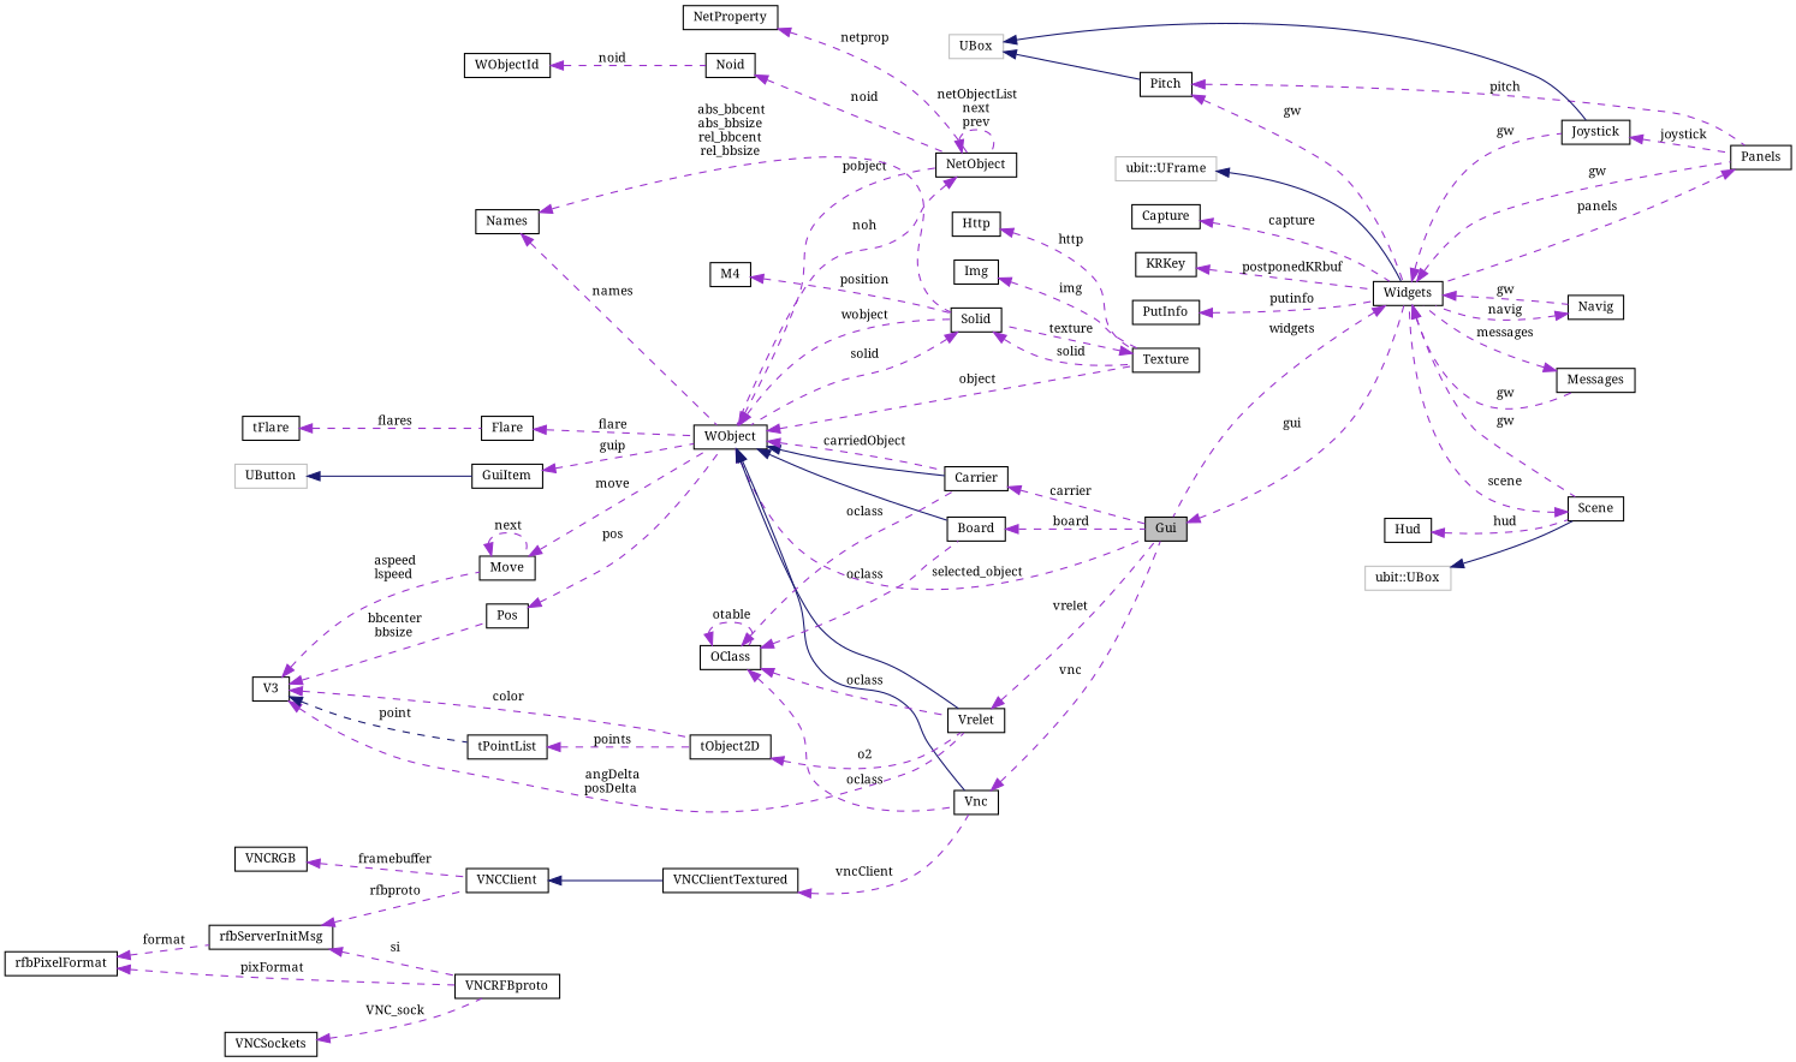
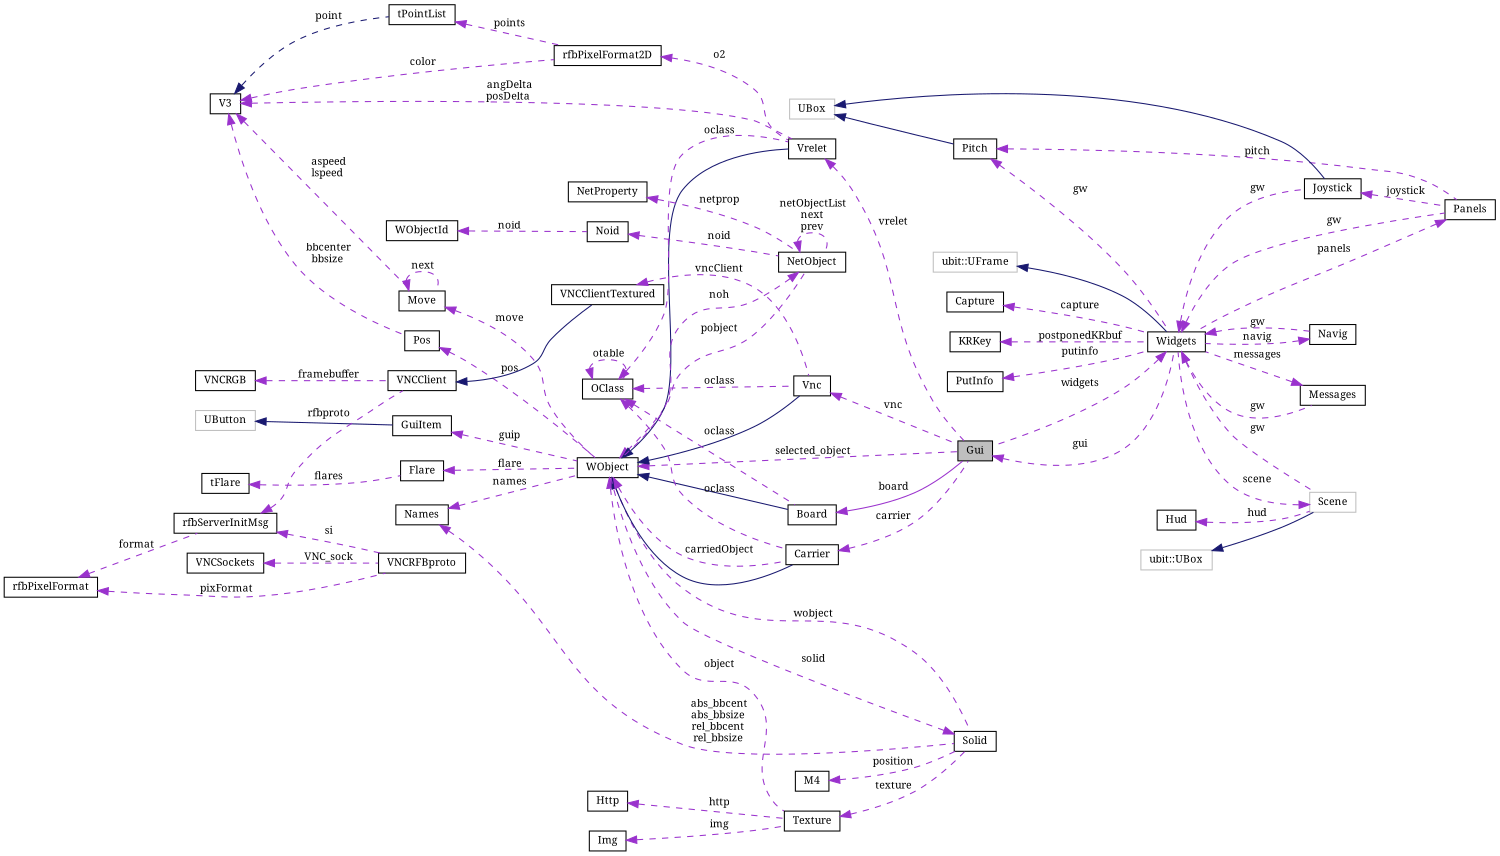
  digraph {
    fontname="Noto Serif"
    rankdir=LR
    node [color=black fontname="Noto Serif" fontsize=10 shape=record]
    edge [color=darkorchid3 dir=back fontname="Noto Serif" fontsize=10 labelfontname=FreeSans labelfontsize=10 style=dashed]
    n1 [fillcolor=grey75 fontcolor=black height=0.2 label=Gui style=filled width=0.4]
    n2 [height=0.2 label=Widgets width=0.4]
    n3 [height=0.2 label=Messages width=0.4]
-   n4 [height=0.2 label=Scene width=0.4]
+   n4 [color=grey75 height=0.2 label=Scene width=0.4]
    n5 [height=0.2 label=Navig width=0.4]
    n6 [height=0.2 label=Panels width=0.4]
    n7 [height=0.2 label=Joystick width=0.4]
    n8 [height=0.2 label=Board width=0.4]
    n9 [height=0.2 label=WObject width=0.4]
    n10 [height=0.2 label=NetObject width=0.4]
    n11 [height=0.2 label=Solid width=0.4]
    n12 [height=0.2 label=Texture width=0.4]
    n13 [height=0.2 label=Vnc width=0.4]
    n14 [height=0.2 label=Carrier width=0.4]
    n15 [height=0.2 label=Vrelet width=0.4]
    n16 [height=0.2 label=Move width=0.4]
    n17 [height=0.2 label=V3 width=0.4]
    n18 [height=0.2 label=Pos width=0.4]
-   n19 [height=0.2 label=tObject2D width=0.4]
+   n19 [height=0.2 label=rfbPixelFormat2D width=0.4]
    n20 [height=0.2 label=tPointList width=0.4]
    n21 [height=0.2 label=Names width=0.4]
    n22 [height=0.2 label=WObjectId width=0.4]
    n23 [height=0.2 label=Noid width=0.4]
    n24 [height=0.2 label=NetProperty width=0.4]
    n25 [height=0.2 label=Http width=0.4]
    n26 [height=0.2 label=Img width=0.4]
    n27 [height=0.2 label=M4 width=0.4]
    n28 [height=0.2 label=GuiItem width=0.4]
    n29 [color=grey75 height=0.2 label=UButton width=0.4]
    n30 [height=0.2 label=Flare width=0.4]
    n31 [height=0.2 label=tFlare width=0.4]
    n32 [height=0.2 label=OClass width=0.4]
    n33 [height=0.2 label=VNCClientTextured width=0.4]
    n34 [height=0.2 label=VNCClient width=0.4]
    n35 [height=0.2 label=VNCRGB width=0.4]
    n36 [height=0.2 label=VNCRFBproto width=0.4]
    n37 [height=0.2 label=rfbServerInitMsg width=0.4]
    n38 [height=0.2 label=rfbPixelFormat width=0.4]
    n39 [height=0.2 label=VNCSockets width=0.4]
    n40 [height=0.2 label=Pitch width=0.4]
    n41 [color=grey75 height=0.2 label="ubit::UFrame" width=0.4]
    n42 [height=0.2 label=Capture width=0.4]
    n43 [height=0.2 label=KRKey width=0.4]
    n44 [color=grey75 height=0.2 label="ubit::UBox" width=0.4]
    n45 [height=0.2 label=Hud width=0.4]
    n46 [height=0.2 label=PutInfo width=0.4]
    n47 [color=grey75 height=0.2 label=UBox width=0.4]
    n1 -> n2 [label=" gui"]
    n2 -> n1 [label=" widgets"]
    n2 -> n3 [label=" gw"]
    n2 -> n4 [label=" gw"]
    n2 -> n5 [label=" gw"]
    n2 -> n6 [label=" gw"]
    n2 -> n7 [label=" gw"]
    n3 -> n2 [label=" messages"]
    n4 -> n2 [label=" scene"]
    n5 -> n2 [label=" navig"]
    n6 -> n2 [label=" panels"]
    n7 -> n6 [label=" joystick"]
-   n8 -> n1 [label=" board"]
+   n8 -> n1 [label=" board" style=solid]
    n9 -> n1 [label=" selected_object"]
    n9 -> n8 [color=midnightblue style=solid]
    n9 -> n10 [label=" pobject"]
    n9 -> n11 [label=" wobject"]
    n9 -> n12 [label=" object"]
    n9 -> n13 [color=midnightblue style=solid]
    n9 -> n14 [color=midnightblue style=solid]
    n9 -> n14 [label=" carriedObject"]
    n9 -> n15 [color=midnightblue style=solid]
    n10 -> n9 [label=" noh"]
    n10 -> n10 [label=" netObjectList\nnext\nprev"]
    n11 -> n9 [label=" solid"]
-   n11 -> n12 [label=" solid"]
    n12 -> n11 [label=" texture"]
    n13 -> n1 [label=" vnc"]
    n14 -> n1 [label=" carrier"]
    n15 -> n1 [label=" vrelet"]
    n16 -> n9 [label=" move"]
    n16 -> n16 [label=" next"]
    n17 -> n15 [label=" angDelta\nposDelta"]
    n17 -> n16 [label=" aspeed\nlspeed"]
    n17 -> n18 [label=" bbcenter\nbbsize"]
    n17 -> n19 [label=" color"]
    n17 -> n20 [color=midnightblue label=" point"]
    n18 -> n9 [label=" pos"]
    n19 -> n15 [label=" o2"]
    n20 -> n19 [label=" points"]
    n21 -> n9 [label=" names"]
    n21 -> n11 [label=" abs_bbcent\nabs_bbsize\nrel_bbcent\nrel_bbsize"]
    n22 -> n23 [label=" noid"]
    n23 -> n10 [label=" noid"]
    n24 -> n10 [label=" netprop"]
    n25 -> n12 [label=" http"]
    n26 -> n12 [label=" img"]
    n27 -> n11 [label=" position"]
    n28 -> n9 [label=" guip"]
    n29 -> n28 [color=midnightblue style=solid]
    n30 -> n9 [label=" flare"]
    n31 -> n30 [label=" flares"]
    n32 -> n8 [label=" oclass"]
    n32 -> n13 [label=" oclass"]
    n32 -> n14 [label=" oclass"]
    n32 -> n15 [label=" oclass"]
    n32 -> n32 [label=" otable"]
    n33 -> n13 [label=" vncClient"]
    n34 -> n33 [color=midnightblue style=solid]
    n35 -> n34 [label=" framebuffer"]
    n37 -> n34 [label=" rfbproto"]
    n37 -> n36 [label=" si"]
    n38 -> n36 [label=" pixFormat"]
    n38 -> n37 [label=" format"]
    n39 -> n36 [label=" VNC_sock"]
    n40 -> n2 [label=" gw"]
    n40 -> n6 [label=" pitch"]
    n41 -> n2 [color=midnightblue style=solid]
    n42 -> n2 [label=" capture"]
    n43 -> n2 [label=" postponedKRbuf"]
    n44 -> n4 [color=midnightblue style=solid]
    n45 -> n4 [label=" hud"]
    n46 -> n2 [label=" putinfo"]
    n47 -> n7 [color=midnightblue style=solid]
    n47 -> n40 [color=midnightblue style=solid]
  }
